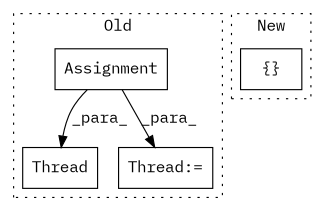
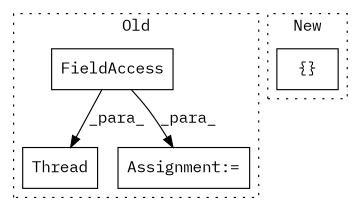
  digraph {
    fontname="IBM Plex Mono"
    node [fontname="IBM Plex Mono" shape=box]
    edge [fontname="IBM Plex Mono"]
    n1 [a=32 l="7,2" label=Thread s="3236,3293"]
-   n2 [a=22 l=11 label=Assignment s=3243]
-   n3 [a=7 l=1 label="Thread:=" s=3235]
+   n2 [a=22 l=11 label=FieldAccess s=3243]
+   n3 [a=7 l=1 label="Assignment:=" s=3235]
    n4 [a=4 l=2 label="{}" s=3382]
    subgraph cluster_1 {
      label=Old
      style=dotted
      n1
      n2
      n3
    }
    subgraph cluster_2 {
      label=New
      style=dotted
      n4
    }
    n2 -> n1 [label=_para_]
    n2 -> n3 [label=_para_]
  }
